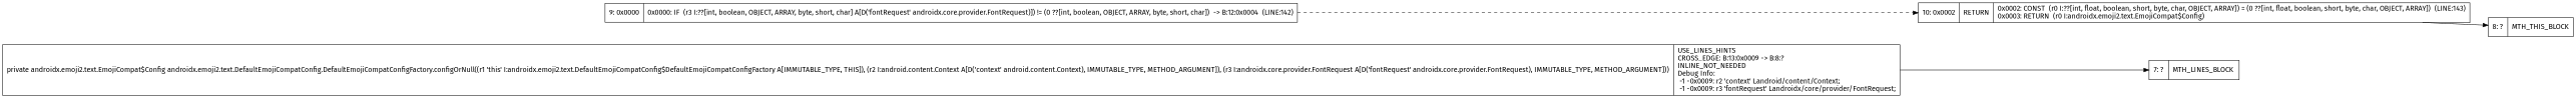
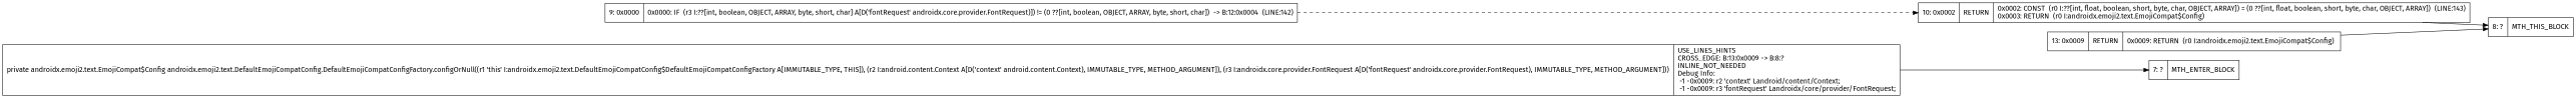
  digraph {
    fontname="Fira Sans"
    rankdir=LR
    node [fontname="Fira Sans" shape=record]
    edge [fontname="Fira Sans"]
-   n1 [label="{7\:\ ?|MTH_LINES_BLOCK\l}"]
+   n1 [label="{7\:\ ?|MTH_ENTER_BLOCK\l}"]
    n2 [label="{9\:\ 0x0000|0x0000: IF  (r3 I:??[int, boolean, OBJECT, ARRAY, byte, short, char] A[D('fontRequest' androidx.core.provider.FontRequest)]) != (0 ??[int, boolean, OBJECT, ARRAY, byte, short, char])  \-\> B:12:0x0004  (LINE:142)\l}"]
    n3 [label="{10\:\ 0x0002|RETURN\l|0x0002: CONST  (r0 I:??[int, float, boolean, short, byte, char, OBJECT, ARRAY]) = (0 ??[int, float, boolean, short, byte, char, OBJECT, ARRAY])  (LINE:143)\l0x0003: RETURN  (r0 I:androidx.emoji2.text.EmojiCompat$Config) \l}"]
    n4 [label="{8\:\ ?|MTH_THIS_BLOCK\l}"]
+   n5 [label="{13\:\ 0x0009|RETURN\l|0x0009: RETURN  (r0 I:androidx.emoji2.text.EmojiCompat$Config) \l}"]
    n6 [label="{private androidx.emoji2.text.EmojiCompat$Config androidx.emoji2.text.DefaultEmojiCompatConfig.DefaultEmojiCompatConfigFactory.configOrNull((r1 'this' I:androidx.emoji2.text.DefaultEmojiCompatConfig$DefaultEmojiCompatConfigFactory A[IMMUTABLE_TYPE, THIS]), (r2 I:android.content.Context A[D('context' android.content.Context), IMMUTABLE_TYPE, METHOD_ARGUMENT]), (r3 I:androidx.core.provider.FontRequest A[D('fontRequest' androidx.core.provider.FontRequest), IMMUTABLE_TYPE, METHOD_ARGUMENT]))  | USE_LINES_HINTS\lCROSS_EDGE: B:13:0x0009 \-\> B:8:?\lINLINE_NOT_NEEDED\lDebug Info:\l  \-1 \-0x0009: r2 'context' Landroid\/content\/Context;\l  \-1 \-0x0009: r3 'fontRequest' Landroidx\/core\/provider\/FontRequest;\l}"]
    n2 -> n3 [style=dashed]
    n3 -> n4
+   n5 -> n4
    n6 -> n1
  }
